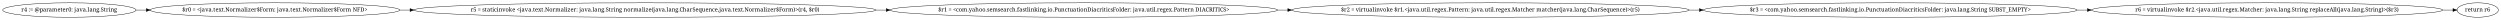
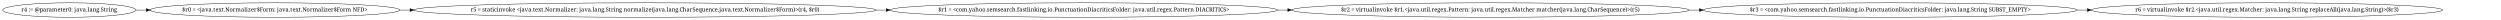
  digraph {
    rankdir=LR
    fontname="Noto Serif"
    node [fontname="Noto Serif"]
    edge [fontname="Noto Serif"]
    "r4 := @parameter0: java.lang.String"
    "$r0 = <java.text.Normalizer$Form: java.text.Normalizer$Form NFD>"
    "r5 = staticinvoke <java.text.Normalizer: java.lang.String normalize(java.lang.CharSequence,java.text.Normalizer$Form)>(r4, $r0)"
    "$r1 = <com.yahoo.semsearch.fastlinking.io.PunctuationDiacriticsFolder: java.util.regex.Pattern DIACRITICS>"
    "$r2 = virtualinvoke $r1.<java.util.regex.Pattern: java.util.regex.Matcher matcher(java.lang.CharSequence)>(r5)"
    "$r3 = <com.yahoo.semsearch.fastlinking.io.PunctuationDiacriticsFolder: java.lang.String SUBST_EMPTY>"
    "r6 = virtualinvoke $r2.<java.util.regex.Matcher: java.lang.String replaceAll(java.lang.String)>($r3)"
-   "return r6"
    "r4 := @parameter0: java.lang.String" -> "$r0 = <java.text.Normalizer$Form: java.text.Normalizer$Form NFD>"
    "$r0 = <java.text.Normalizer$Form: java.text.Normalizer$Form NFD>" -> "r5 = staticinvoke <java.text.Normalizer: java.lang.String normalize(java.lang.CharSequence,java.text.Normalizer$Form)>(r4, $r0)"
    "r5 = staticinvoke <java.text.Normalizer: java.lang.String normalize(java.lang.CharSequence,java.text.Normalizer$Form)>(r4, $r0)" -> "$r1 = <com.yahoo.semsearch.fastlinking.io.PunctuationDiacriticsFolder: java.util.regex.Pattern DIACRITICS>"
    "$r1 = <com.yahoo.semsearch.fastlinking.io.PunctuationDiacriticsFolder: java.util.regex.Pattern DIACRITICS>" -> "$r2 = virtualinvoke $r1.<java.util.regex.Pattern: java.util.regex.Matcher matcher(java.lang.CharSequence)>(r5)"
    "$r2 = virtualinvoke $r1.<java.util.regex.Pattern: java.util.regex.Matcher matcher(java.lang.CharSequence)>(r5)" -> "$r3 = <com.yahoo.semsearch.fastlinking.io.PunctuationDiacriticsFolder: java.lang.String SUBST_EMPTY>"
    "$r3 = <com.yahoo.semsearch.fastlinking.io.PunctuationDiacriticsFolder: java.lang.String SUBST_EMPTY>" -> "r6 = virtualinvoke $r2.<java.util.regex.Matcher: java.lang.String replaceAll(java.lang.String)>($r3)"
-   "r6 = virtualinvoke $r2.<java.util.regex.Matcher: java.lang.String replaceAll(java.lang.String)>($r3)" -> "return r6"
  }
